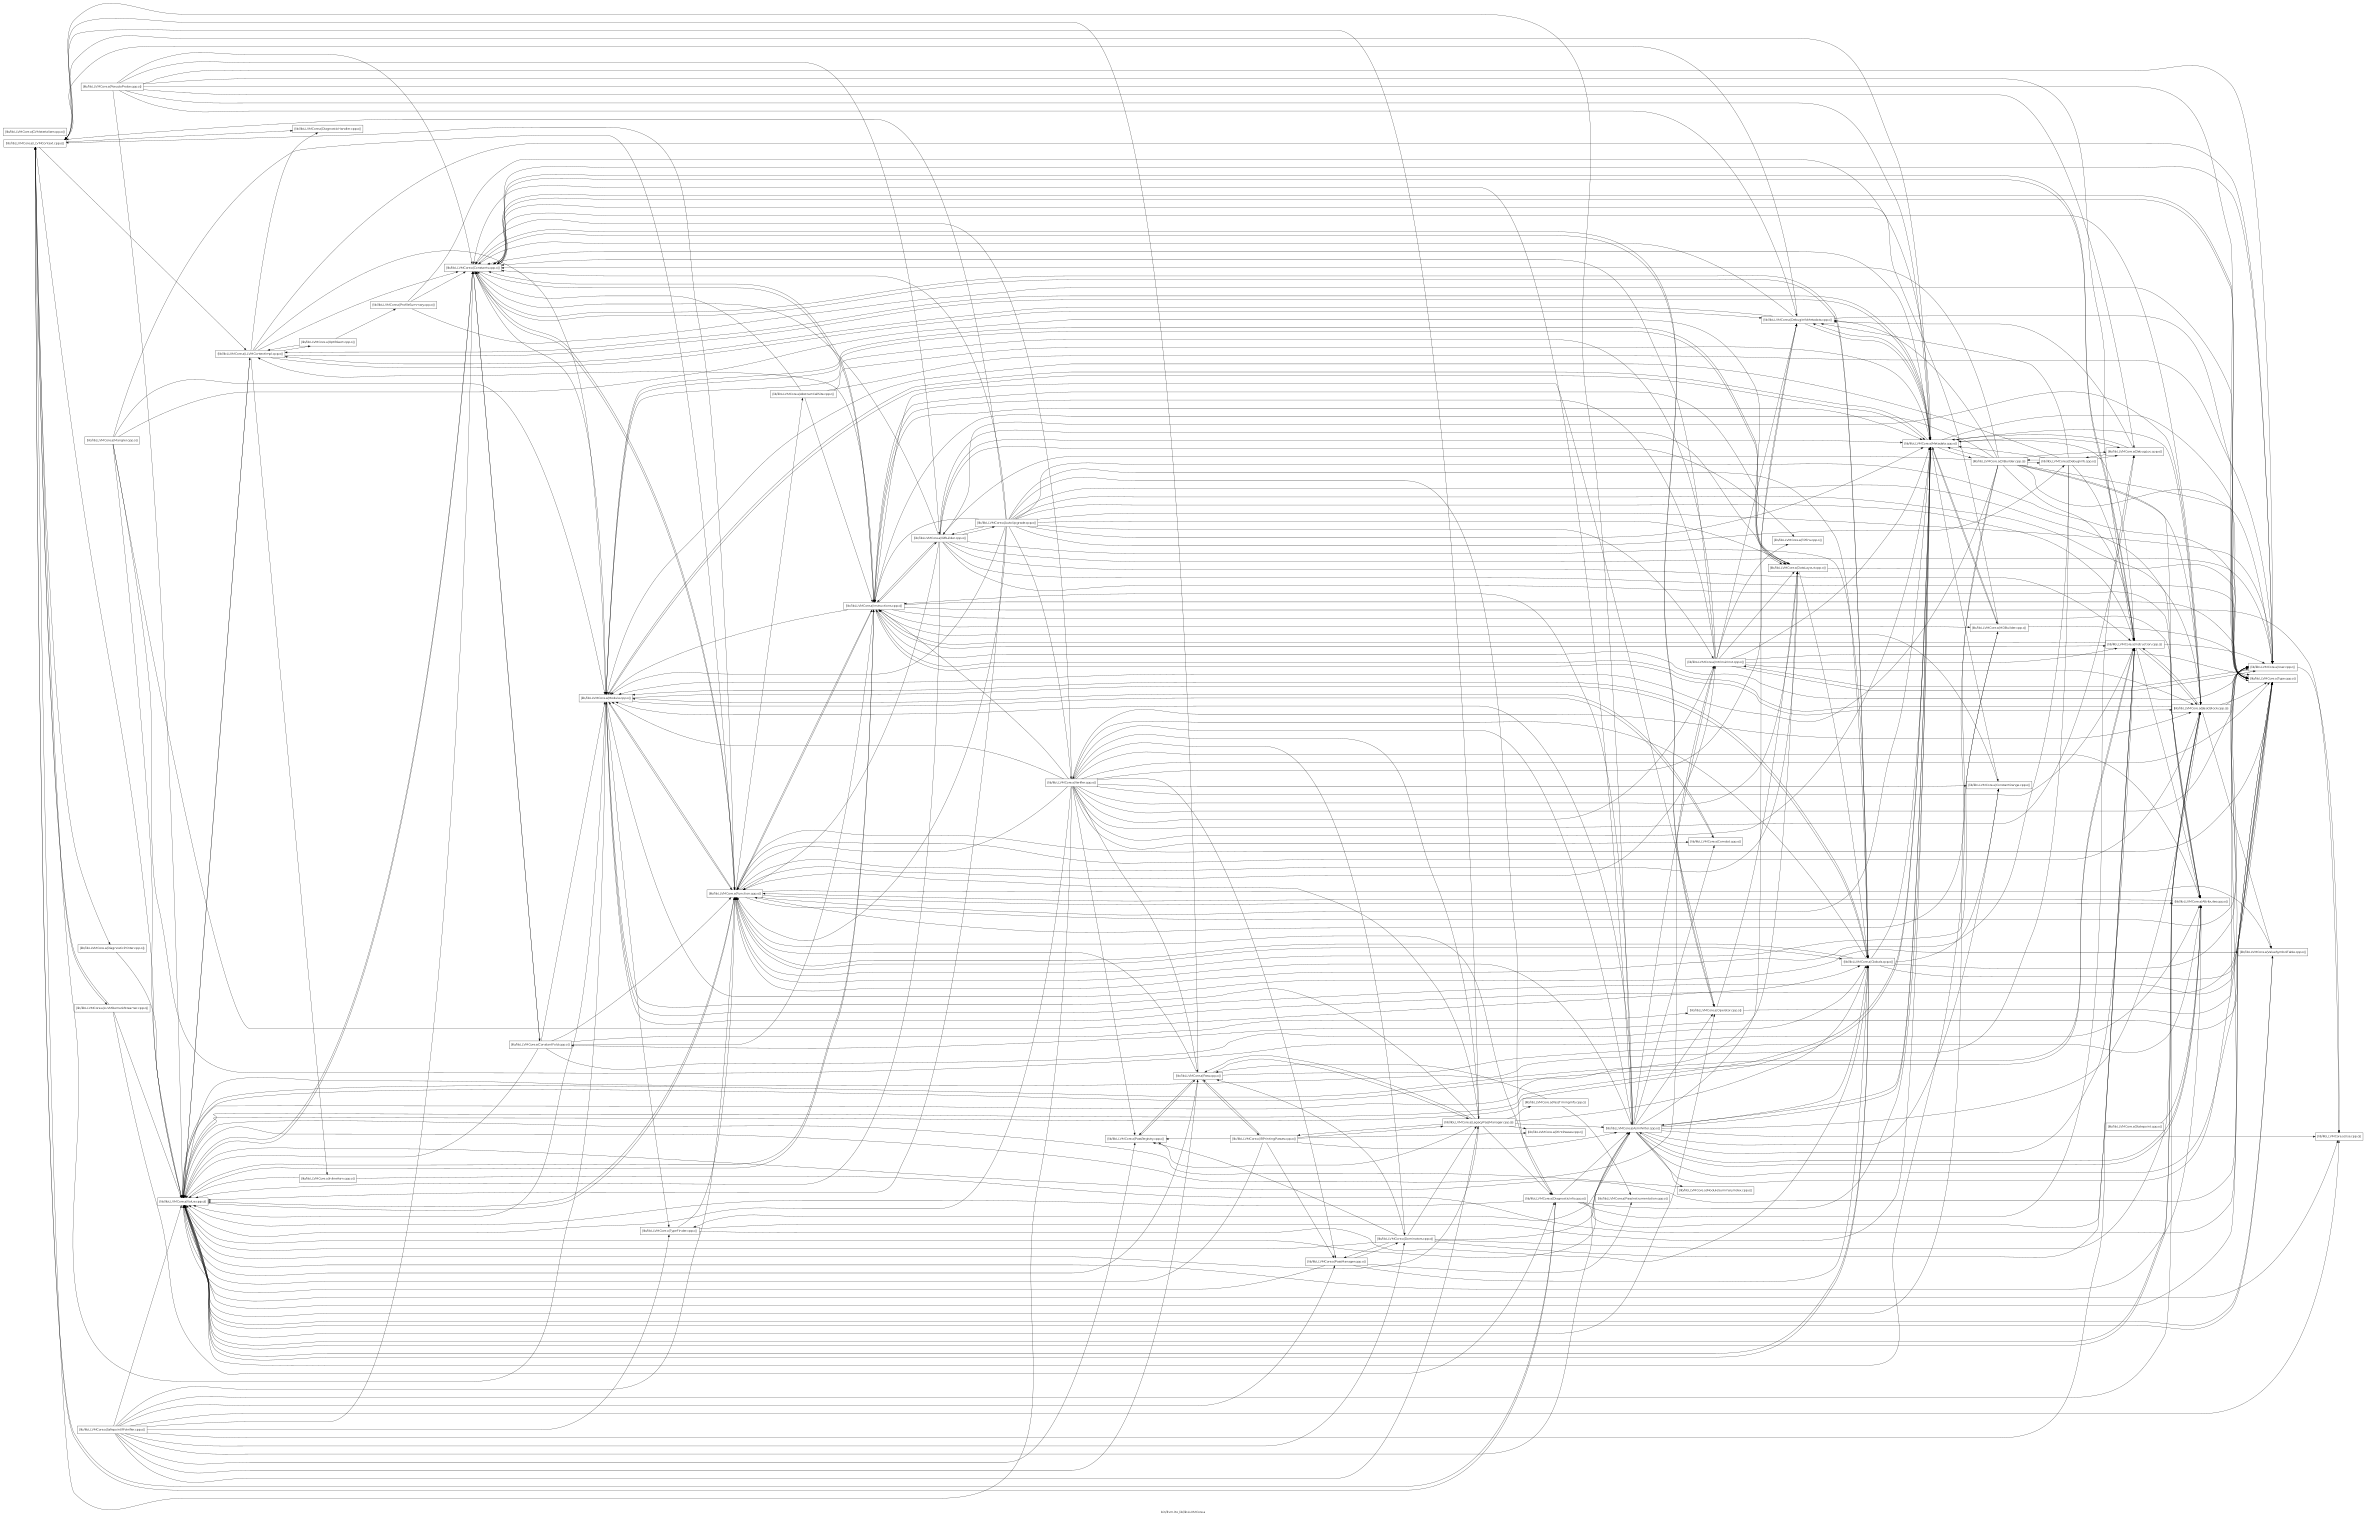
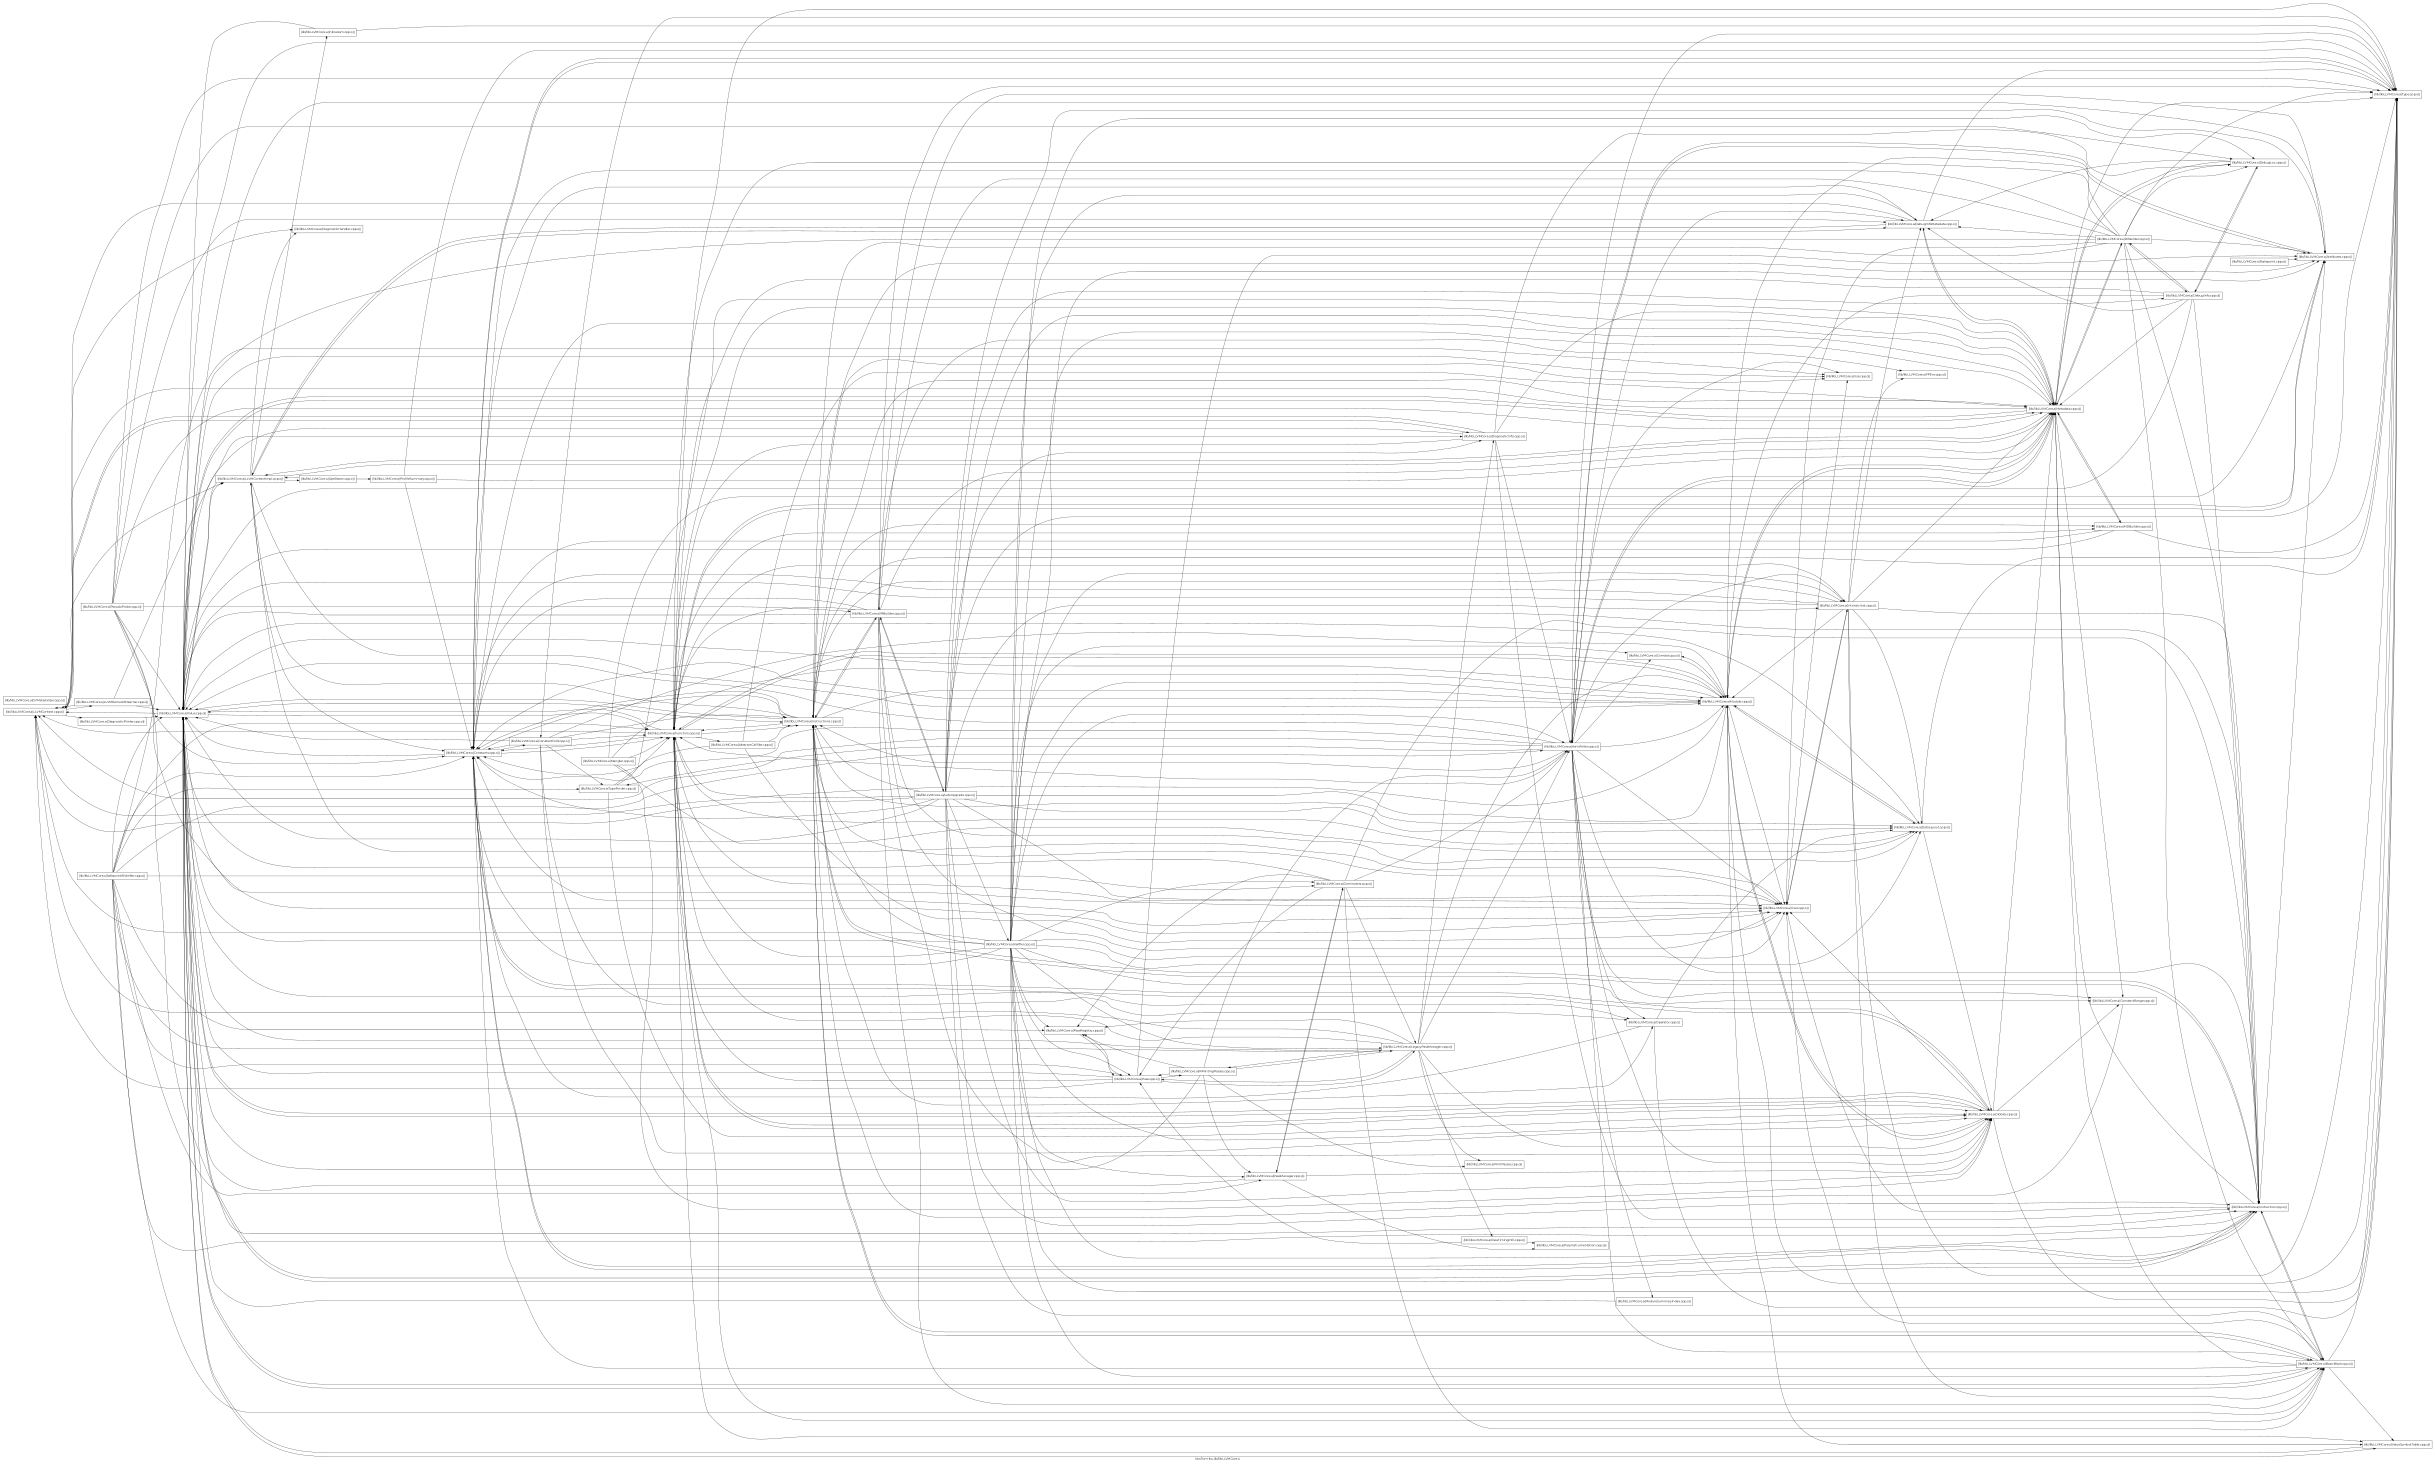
  digraph {
    fontname=Montserrat
    label="bin/llvm-lto_lib/libLLVMCore.a"
    rankdir=LR
    node [fontname=Montserrat group=0 shape=box]
    edge [fontname=Montserrat]
    n1 [label="{lib/libLLVMCore.a(DiagnosticHandler.cpp.o)}"]
    n2 [label="{lib/libLLVMCore.a(DiagnosticPrinter.cpp.o)}"]
    n3 [label="{lib/libLLVMCore.a(Value.cpp.o)}"]
    n4 [label="{lib/libLLVMCore.a(LLVMContext.cpp.o)}"]
    n5 [label="{lib/libLLVMCore.a(LLVMContextImpl.cpp.o)}"]
    n6 [label="{lib/libLLVMCore.a(Constants.cpp.o)}"]
    n7 [label="{lib/libLLVMCore.a(DataLayout.cpp.o)}"]
    n8 [label="{lib/libLLVMCore.a(Function.cpp.o)}"]
    n9 [label="{lib/libLLVMCore.a(Globals.cpp.o)}"]
    n10 [label="{lib/libLLVMCore.a(Metadata.cpp.o)}"]
    n11 [label="{lib/libLLVMCore.a(Type.cpp.o)}"]
    n12 [label="{lib/libLLVMCore.a(User.cpp.o)}"]
    n13 [label="{lib/libLLVMCore.a(ValueSymbolTable.cpp.o)}"]
    n14 [label="{lib/libLLVMCore.a(Attributes.cpp.o)}"]
    n15 [label="{lib/libLLVMCore.a(BasicBlock.cpp.o)}"]
    n16 [label="{lib/libLLVMCore.a(Instruction.cpp.o)}"]
    n17 [label="{lib/libLLVMCore.a(Instructions.cpp.o)}"]
    n18 [label="{lib/libLLVMCore.a(Operator.cpp.o)}"]
    n19 [label="{lib/libLLVMCore.a(Use.cpp.o)}"]
    n20 [label="{lib/libLLVMCore.a(DiagnosticInfo.cpp.o)}"]
    n21 [label="{lib/libLLVMCore.a(LLVMRemarkStreamer.cpp.o)}"]
    n22 [label="{lib/libLLVMCore.a(Module.cpp.o)}"]
    n23 [label="{lib/libLLVMCore.a(DebugInfoMetadata.cpp.o)}"]
    n24 [label="{lib/libLLVMCore.a(InlineAsm.cpp.o)}"]
    n25 [label="{lib/libLLVMCore.a(OptBisect.cpp.o)}"]
    n26 [label="{lib/libLLVMCore.a(ConstantFold.cpp.o)}"]
    n27 [label="{lib/libLLVMCore.a(IntrinsicInst.cpp.o)}"]
    n28 [label="{lib/libLLVMCore.a(MDBuilder.cpp.o)}"]
    n29 [label="{lib/libLLVMCore.a(AbstractCallSite.cpp.o)}"]
    n30 [label="{lib/libLLVMCore.a(ConstantRange.cpp.o)}"]
    n31 [label="{lib/libLLVMCore.a(AsmWriter.cpp.o)}"]
    n32 [label="{lib/libLLVMCore.a(DebugLoc.cpp.o)}"]
    n33 [label="{lib/libLLVMCore.a(DIBuilder.cpp.o)}"]
    n34 [label="{lib/libLLVMCore.a(IRBuilder.cpp.o)}"]
    n35 [label="{lib/libLLVMCore.a(Comdat.cpp.o)}"]
    n36 [label="{lib/libLLVMCore.a(TypeFinder.cpp.o)}"]
    n37 [label="{lib/libLLVMCore.a(ModuleSummaryIndex.cpp.o)}"]
    n38 [label="{lib/libLLVMCore.a(DebugInfo.cpp.o)}"]
    n39 [label="{lib/libLLVMCore.a(ProfileSummary.cpp.o)}"]
    n40 [label="{lib/libLLVMCore.a(FPEnv.cpp.o)}"]
    n41 [label="{lib/libLLVMCore.a(Verifier.cpp.o)}"]
    n42 [label="{lib/libLLVMCore.a(Dominators.cpp.o)}"]
    n43 [label="{lib/libLLVMCore.a(LegacyPassManager.cpp.o)}"]
    n44 [label="{lib/libLLVMCore.a(Pass.cpp.o)}"]
    n45 [label="{lib/libLLVMCore.a(PassManager.cpp.o)}"]
    n46 [label="{lib/libLLVMCore.a(PassRegistry.cpp.o)}"]
    n47 [label="{lib/libLLVMCore.a(IRPrintingPasses.cpp.o)}"]
    n48 [label="{lib/libLLVMCore.a(PassTimingInfo.cpp.o)}"]
    n49 [label="{lib/libLLVMCore.a(PrintPasses.cpp.o)}"]
    n50 [label="{lib/libLLVMCore.a(PassInstrumentation.cpp.o)}"]
    n51 [label="{lib/libLLVMCore.a(AutoUpgrade.cpp.o)}"]
    n52 [label="{lib/libLLVMCore.a(Mangler.cpp.o)}"]
    n53 [label="{lib/libLLVMCore.a(GVMaterializer.cpp.o)}"]
    n54 [label="{lib/libLLVMCore.a(Statepoint.cpp.o)}"]
    n55 [label="{lib/libLLVMCore.a(SafepointIRVerifier.cpp.o)}"]
    n56 [label="{lib/libLLVMCore.a(PseudoProbe.cpp.o)}"]
    n2 -> n3
    n3 -> n4
    n3 -> n5
-   n3 -> n6
    n3 -> n7
    n3 -> n8
    n3 -> n9
    n3 -> n10
    n3 -> n11
    n3 -> n12
    n3 -> n13
    n3 -> n14
    n3 -> n15
    n3 -> n16
    n3 -> n17
    n3 -> n18
    n3 -> n19
    n4 -> n1
    n4 -> n2
    n4 -> n5
    n4 -> n20
    n4 -> n21
    n5 -> n1
    n5 -> n3
    n5 -> n6
    n5 -> n10
    n5 -> n12
    n5 -> n22
    n5 -> n23
    n5 -> n24
    n5 -> n25
    n6 -> n3
    n6 -> n8
    n6 -> n9
    n6 -> n11
    n6 -> n12
    n6 -> n16
    n6 -> n17
-   n6 -> n18
    n6 -> n26
    n7 -> n9
    n7 -> n11
    n7 -> n22
    n8 -> n3
    n8 -> n4
    n8 -> n6
    n8 -> n7
    n8 -> n9
    n8 -> n10
    n8 -> n11
    n8 -> n12
    n8 -> n13
    n8 -> n14
    n8 -> n15
    n8 -> n17
    n8 -> n22
    n8 -> n27
    n8 -> n28
    n8 -> n29
    n9 -> n3
    n9 -> n6
    n9 -> n8
    n9 -> n10
    n9 -> n11
    n9 -> n12
    n9 -> n22
    n9 -> n30
    n10 -> n3
    n10 -> n4
    n10 -> n5
    n10 -> n6
    n10 -> n11
    n10 -> n22
    n10 -> n23
    n10 -> n28
    n10 -> n30
    n10 -> n31
    n10 -> n32
    n10 -> n33
    n11 -> n6
    n11 -> n26
    n12 -> n19
    n12 -> n27
    n13 -> n3
    n14 -> n8
    n14 -> n31
    n15 -> n3
    n15 -> n6
    n15 -> n10
    n15 -> n11
    n15 -> n12
    n15 -> n13
    n15 -> n16
    n15 -> n17
    n16 -> n3
    n16 -> n6
    n16 -> n10
    n16 -> n12
    n16 -> n14
    n16 -> n15
    n16 -> n17
    n17 -> n3
    n17 -> n5
    n17 -> n6
    n17 -> n7
    n17 -> n8
    n17 -> n10
    n17 -> n11
    n17 -> n12
    n17 -> n14
    n17 -> n15
    n17 -> n16
    n17 -> n18
    n17 -> n19
    n17 -> n22
    n17 -> n28
    n17 -> n34
    n18 -> n6
    n18 -> n7
    n18 -> n11
    n20 -> n3
    n20 -> n4
    n20 -> n8
    n20 -> n10
    n20 -> n16
    n20 -> n31
    n20 -> n32
    n21 -> n3
    n21 -> n4
    n21 -> n20
    n22 -> n3
    n22 -> n4
    n22 -> n6
    n22 -> n7
    n22 -> n8
    n22 -> n9
    n22 -> n10
    n22 -> n11
    n22 -> n12
    n22 -> n13
    n22 -> n35
-   n22 -> n36
+   n26 -> n36
    n23 -> n4
    n23 -> n5
    n23 -> n6
    n23 -> n10
    n23 -> n11
    n24 -> n3
    n24 -> n11
    n25 -> n5
    n25 -> n39
    n26 -> n3
    n26 -> n6
    n26 -> n8
    n26 -> n9
    n26 -> n17
    n26 -> n18
    n26 -> n22
    n27 -> n3
    n27 -> n6
    n27 -> n7
    n27 -> n10
    n27 -> n11
    n27 -> n12
    n27 -> n15
    n27 -> n16
    n27 -> n17
    n27 -> n22
    n27 -> n23
    n27 -> n40
    n28 -> n3
    n28 -> n6
    n28 -> n10
    n28 -> n11
    n29 -> n6
    n29 -> n10
    n29 -> n12
    n29 -> n17
    n30 -> n17
    n31 -> n3
    n31 -> n4
    n31 -> n6
    n31 -> n8
    n31 -> n9
    n31 -> n10
    n31 -> n11
    n31 -> n12
    n31 -> n14
    n31 -> n15
    n31 -> n16
    n31 -> n17
    n31 -> n18
    n31 -> n19
    n31 -> n22
    n31 -> n23
    n31 -> n27
    n31 -> n30
    n31 -> n35
    n31 -> n36
    n31 -> n37
    n32 -> n10
    n32 -> n23
    n32 -> n38
    n33 -> n3
    n33 -> n6
    n33 -> n8
    n33 -> n10
    n33 -> n11
    n33 -> n12
    n33 -> n14
    n33 -> n15
    n33 -> n16
    n33 -> n17
    n33 -> n22
    n33 -> n23
    n33 -> n32
    n33 -> n34
    n33 -> n38
    n34 -> n3
    n34 -> n6
    n34 -> n7
    n34 -> n8
    n34 -> n9
    n34 -> n10
    n34 -> n11
    n34 -> n12
    n34 -> n14
    n34 -> n15
    n34 -> n16
    n34 -> n17
    n34 -> n40
    n34 -> n51
    n35 -> n22
    n36 -> n8
    n36 -> n9
    n36 -> n10
    n37 -> n3
    n38 -> n3
    n38 -> n8
    n38 -> n10
    n38 -> n16
    n38 -> n22
    n38 -> n23
    n38 -> n32
    n38 -> n33
    n39 -> n6
    n39 -> n10
    n39 -> n11
    n41 -> n3
    n41 -> n4
    n41 -> n6
    n41 -> n7
    n41 -> n8
-   n9 -> n41
+   n41 -> n9
    n41 -> n10
    n41 -> n11
    n41 -> n12
    n41 -> n14
    n41 -> n15
    n41 -> n16
    n41 -> n17
    n41 -> n22
    n41 -> n23
    n41 -> n27
    n41 -> n30
    n41 -> n31
    n41 -> n32
    n41 -> n35
    n41 -> n42
    n41 -> n43
    n41 -> n44
    n41 -> n45
    n41 -> n46
    n42 -> n3
    n42 -> n15
    n42 -> n16
    n42 -> n31
    n42 -> n43
    n42 -> n44
    n42 -> n45
    n42 -> n46
    n43 -> n3
    n43 -> n4
    n43 -> n8
    n43 -> n9
    n43 -> n20
    n43 -> n22
    n43 -> n31
    n43 -> n44
    n43 -> n46
    n43 -> n47
    n43 -> n48
    n43 -> n49
    n44 -> n3
    n44 -> n4
    n44 -> n8
    n44 -> n14
    n44 -> n43
    n44 -> n46
    n44 -> n47
    n45 -> n3
    n45 -> n9
    n45 -> n42
    n45 -> n50
    n46 -> n44
    n47 -> n3
    n47 -> n31
    n47 -> n43
    n47 -> n44
    n47 -> n45
    n47 -> n46
    n47 -> n49
    n48 -> n44
    n48 -> n50
    n51 -> n3
    n51 -> n4
    n51 -> n6
    n51 -> n7
    n51 -> n8
    n51 -> n9
    n51 -> n10
    n51 -> n11
    n51 -> n12
    n51 -> n14
    n51 -> n15
    n51 -> n16
    n51 -> n17
    n51 -> n20
    n51 -> n22
    n51 -> n27
    n51 -> n34
    n51 -> n38
    n51 -> n41
-   n52 -> n3
    n52 -> n7
    n52 -> n8
    n52 -> n9
    n52 -> n14
    n52 -> n22
    n54 -> n14
    n55 -> n3
    n55 -> n6
    n55 -> n8
    n55 -> n15
    n55 -> n16
    n55 -> n19
    n55 -> n31
    n55 -> n36
    n55 -> n42
    n55 -> n43
    n55 -> n44
    n55 -> n45
    n55 -> n46
    n56 -> n3
    n56 -> n6
    n56 -> n10
    n56 -> n11
    n56 -> n12
    n56 -> n16
    n56 -> n23
    n56 -> n32
    n56 -> n34
  }
